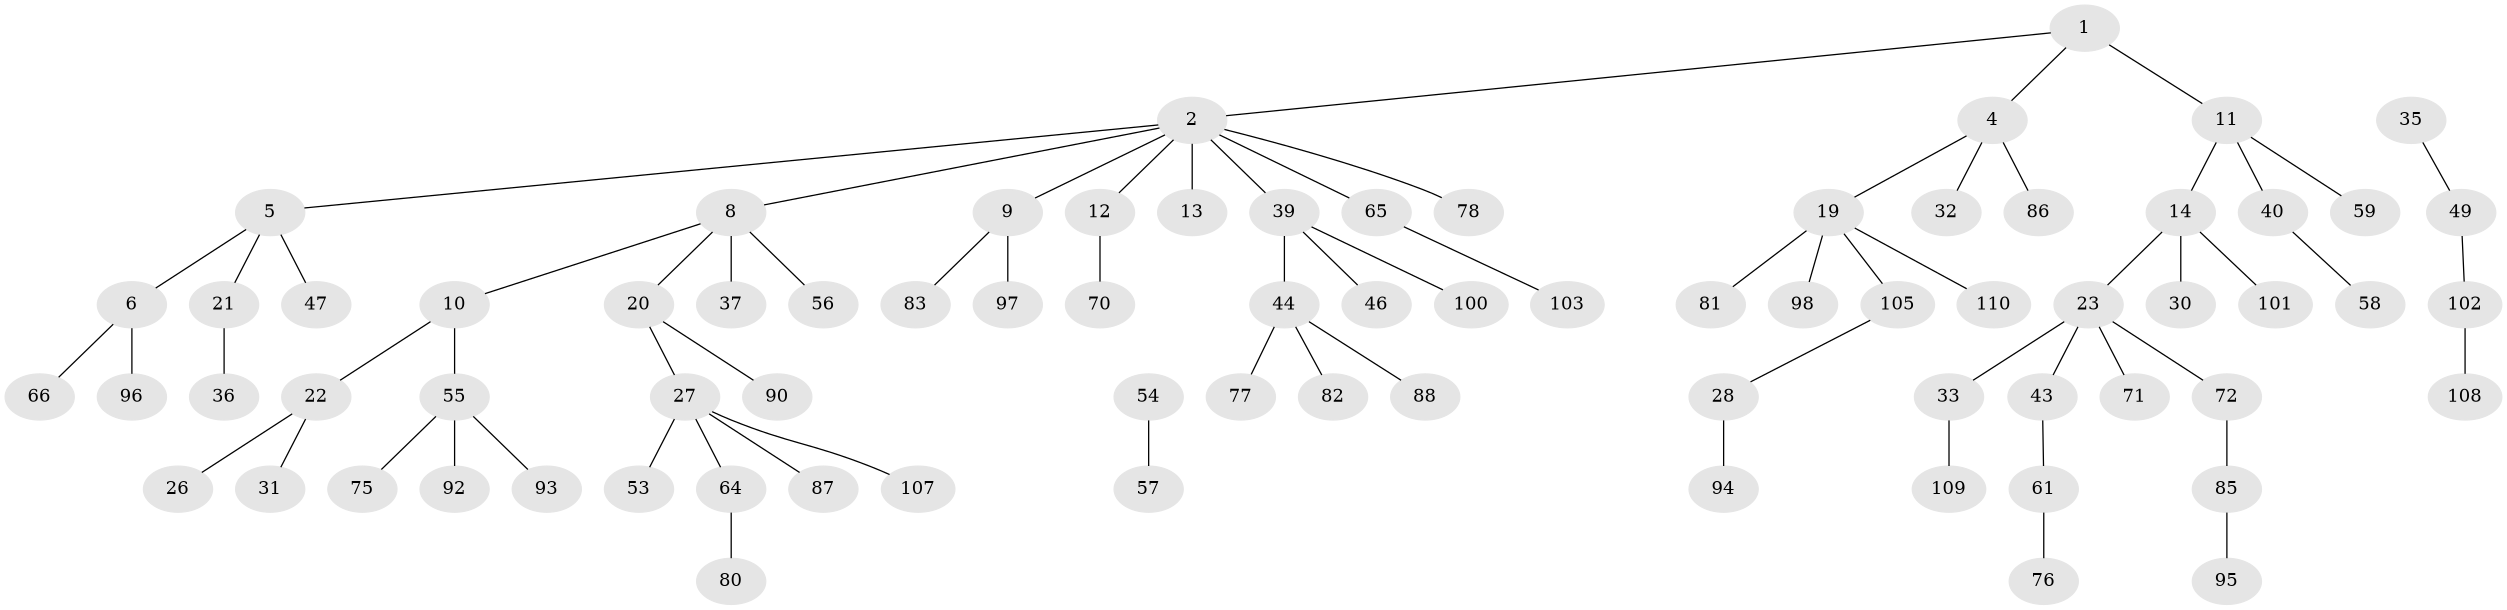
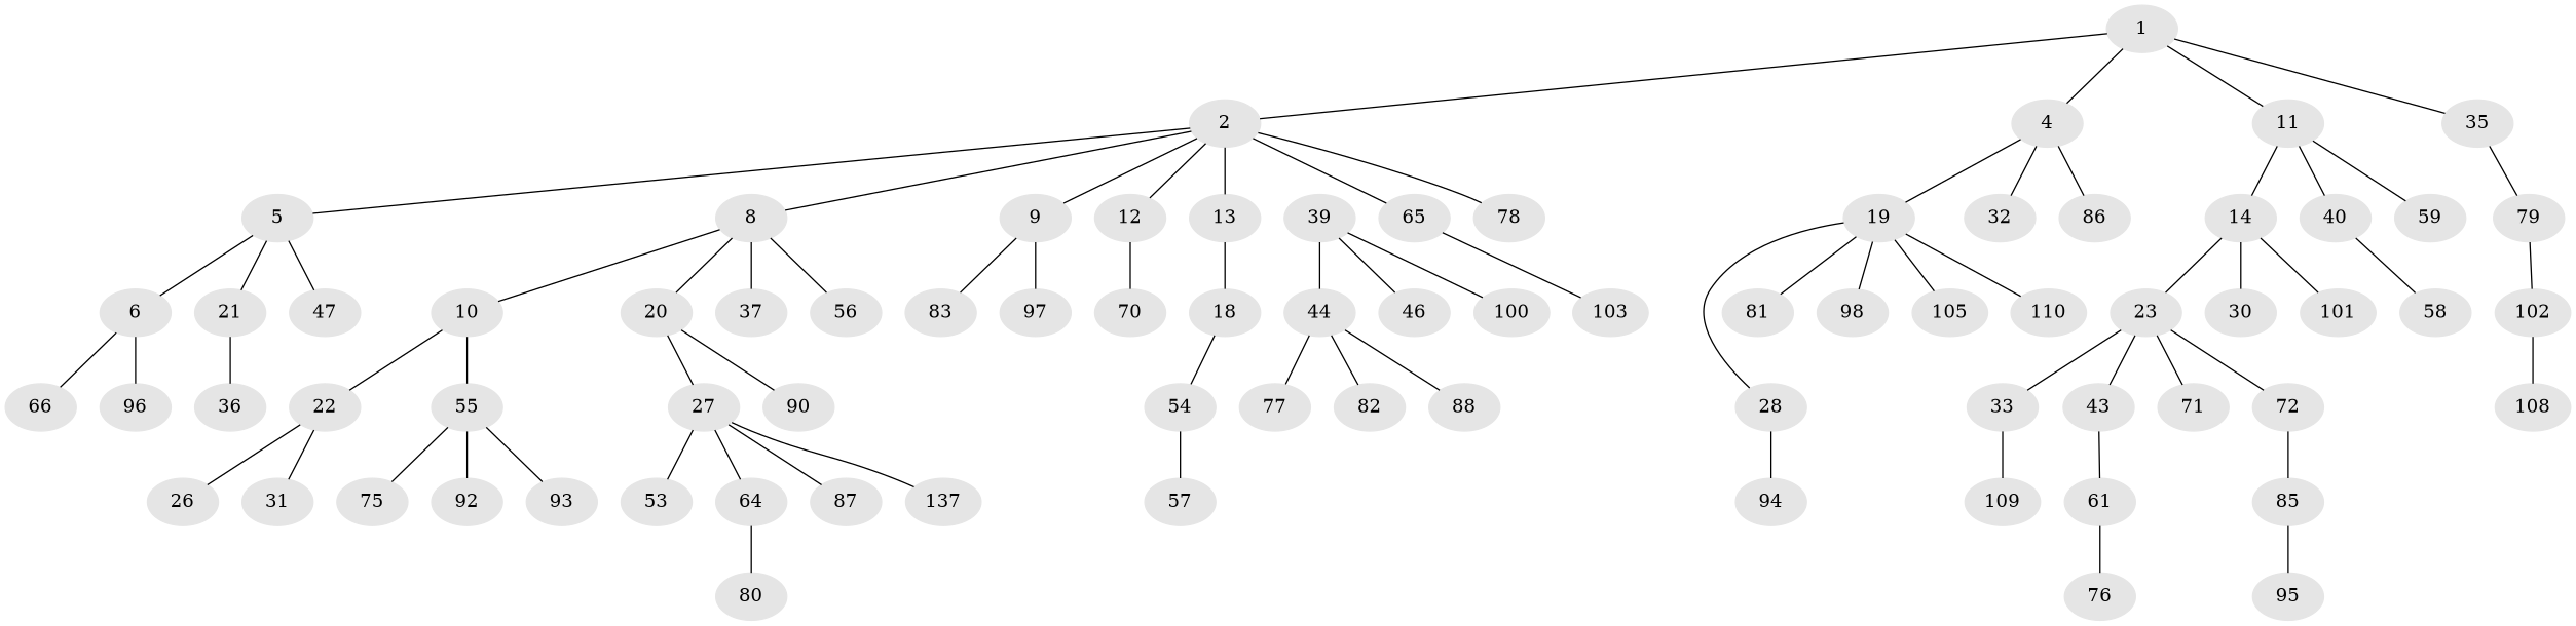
  graph {
    node [color=gray90 style=filled]
    1 [super="+42"]
    2 [super="+3"]
    4 [super="+29"]
    11 [super="+17"]
    35 [super="+68"]
    5 [super="+7"]
    8 [super="+38"]
    9 [super="+24"]
    12 [super="+84"]
    13
    39 [super="+63"]
    65 [super="+111"]
    78
    19 [super="+25"]
    32
    86
    14 [super="+16"]
    40 [super="+48"]
    59
-   49 [super="+52"]
+   49 [super="+52" label=79]
    6 [super="+41"]
    21
    47
    10 [super="+15"]
    20 [super="+104"]
    37
    56 [super="+73"]
    83
    97
    70
+   18 [super="+69"]
    44 [super="+67"]
    46
    100
    103
    28 [super="+60"]
    81
    98
    105
    110
    66
    96
    36
    22 [super="+45"]
    55 [super="+76"]
    27 [super="+51"]
    n47 [label=90 super="+99"]
    26 [super="+50"]
    31
    75
    92
    93
    23 [super="+34"]
    30
    101
    58
    54
    33 [super="+62"]
    43
    71
    72 [super="+106"]
    57
    94
    53
    64 [super="+74"]
    87
-   107
+   107 [label=137]
    109
    61
    85
    80
    102
    77
    82 [super="+90"]
    88
    n76 [label=76 super="+89"]
    108
    95
    1 -- 2
    1 -- 4
    1 -- 11
+   1 -- 35
    2 -- 5
    2 -- 8
    2 -- 9
    2 -- 12
    2 -- 13
-   2 -- 39
    2 -- 65
    2 -- 78
    4 -- 19
    4 -- 32
    4 -- 86
    11 -- 14
    11 -- 40
    11 -- 59
    35 -- 49
    5 -- 6
    5 -- 21
    5 -- 47
    8 -- 10
    8 -- 20
    8 -- 37
    8 -- 56
    9 -- 83
    9 -- 97
    12 -- 70
+   13 -- 18
    39 -- 44
    39 -- 46
    39 -- 100
    65 -- 103
-   105 -- 28
+   19 -- 28
    19 -- 81
    19 -- 98
    19 -- 105
    19 -- 110
    14 -- 23
    14 -- 30
    14 -- 101
    40 -- 58
    49 -- 102
    6 -- 66
    6 -- 96
    21 -- 36
    10 -- 22
    10 -- 55
    20 -- 27
    20 -- n47
+   18 -- 54
    44 -- 77
    44 -- 82
    44 -- 88
    28 -- 94
    22 -- 26
    22 -- 31
    55 -- 75
    55 -- 92
    55 -- 93
    27 -- 53
    27 -- 64
    27 -- 87
    27 -- 107
    23 -- 33
    23 -- 43
    23 -- 71
    23 -- 72
    54 -- 57
    33 -- 109
    43 -- 61
    72 -- 85
    64 -- 80
    61 -- n76
    85 -- 95
    102 -- 108
  }
